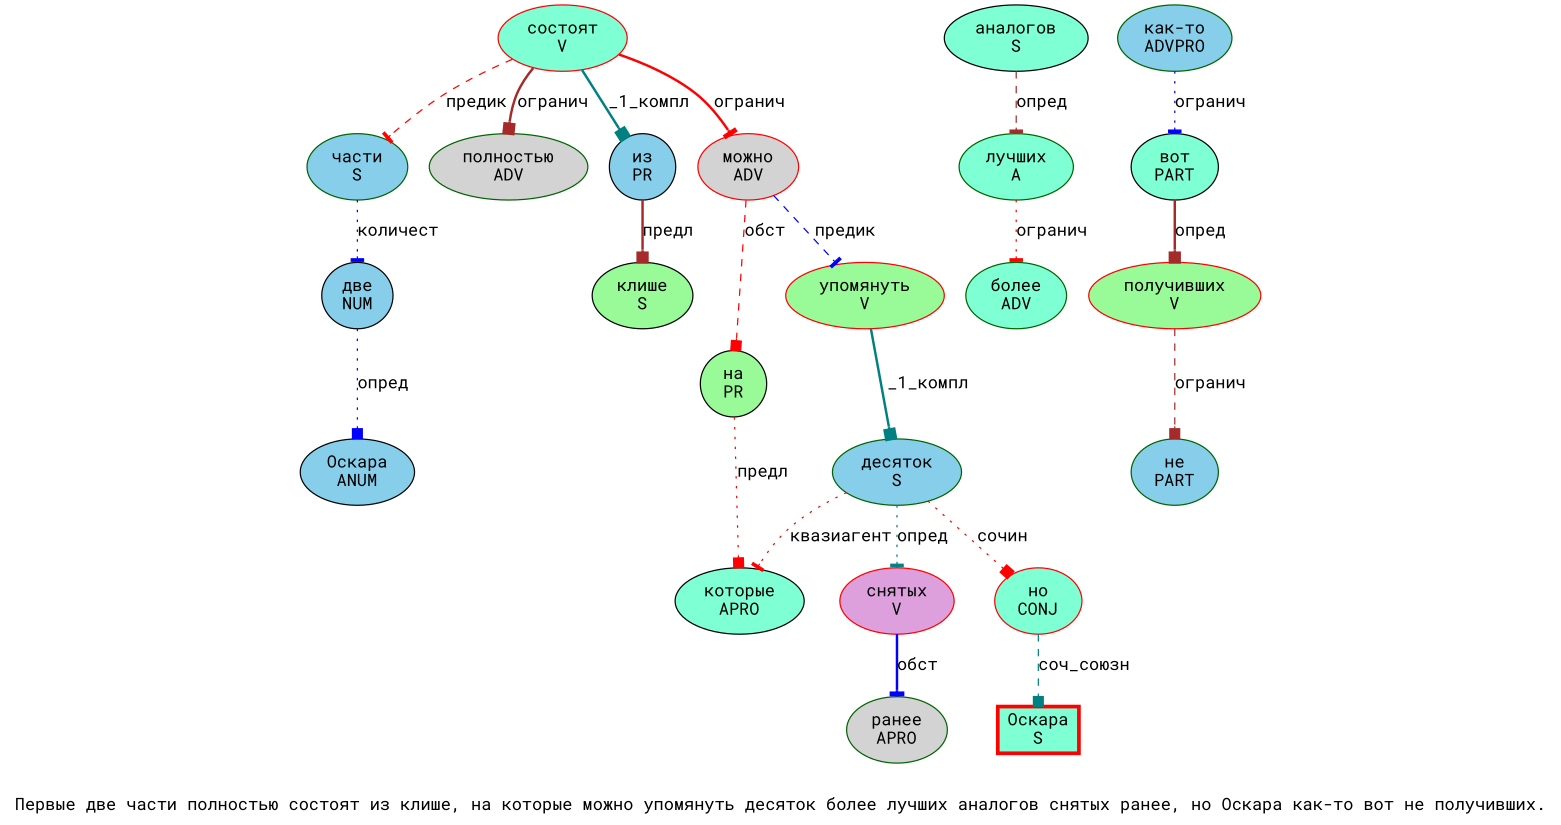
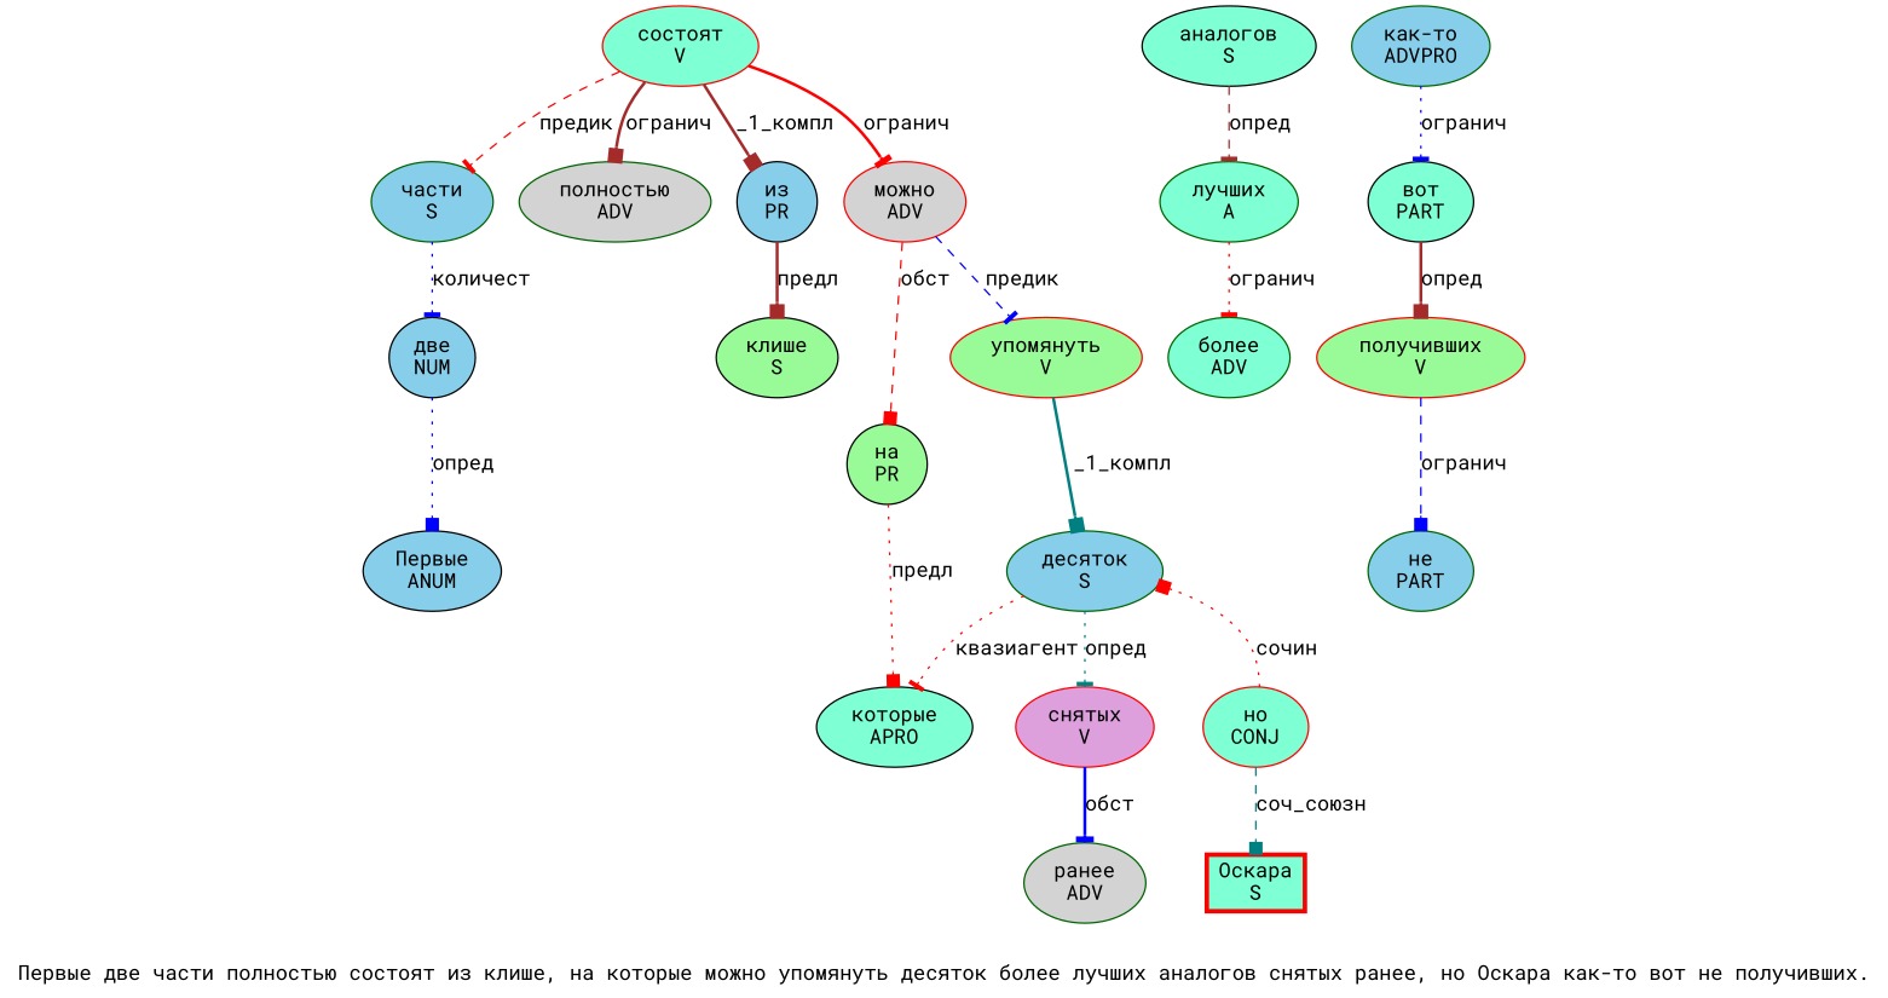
  digraph {
    fontname="Roboto Mono"
    label="Первые две части полностью состоят из клише, на которые можно упомянуть десяток более лучших аналогов снятых ранее, но Оскара как-то вот не получивших."
    node [color=black fillcolor=aquamarine fontname="Roboto Mono" penwidth=1 shape=ellipse style=filled]
    edge [arrowhead=box color=red fontname="Roboto Mono" style=dotted]
-   n1 [fillcolor=skyblue label="Оскара\nANUM"]
+   n1 [fillcolor=skyblue label="Первые\nANUM"]
    n2 [fillcolor=skyblue label="две\nNUM"]
    n3 [color=darkgreen fillcolor=skyblue label="части\nS"]
    n4 [color=darkgreen fillcolor=lightgrey label="полностью\nADV"]
    n5 [color=red label="состоят\nV"]
    n6 [fillcolor=skyblue label="из\nPR"]
    n7 [color=red fillcolor=lightgrey label="можно\nADV"]
    n8 [fillcolor=palegreen label="клише\nS"]
    n9 [fillcolor=palegreen label="на\nPR"]
    n10 [color=red fillcolor=palegreen label="упомянуть\nV"]
    n11 [label="которые\nAPRO"]
    n12 [color=darkgreen fillcolor=skyblue label="десяток\nS"]
    n13 [color=red fillcolor=plum label="снятых\nV"]
    n14 [color=red label="но\nCONJ"]
    n15 [label="аналогов\nS"]
    n16 [color=darkgreen label="лучших\nA"]
-   n17 [color=darkgreen fillcolor=lightgrey label="ранее\nAPRO"]
+   n17 [color=darkgreen fillcolor=lightgrey label="ранее\nADV"]
    n18 [color=red label="Оскара\nS" penwidth=3 shape=box]
    n19 [color=darkgreen label="более\nADV"]
    n20 [color=darkgreen fillcolor=skyblue label="как-то\nADVPRO"]
    n21 [label="вот\nPART"]
    n22 [color=red fillcolor=palegreen label="получивших\nV"]
    n23 [color=darkgreen fillcolor=skyblue label="не\nPART"]
    n2 -> n1 [color=blue label="опред"]
    n3 -> n2 [arrowhead=tee color=blue label="количест"]
    n5 -> n3 [arrowhead=tee label="предик" style=dashed]
    n5 -> n4 [color=brown label="огранич" style=bold]
-   n5 -> n6 [color=teal label="_1_компл" style=bold]
+   n5 -> n6 [color=brown label="_1_компл" style=bold]
    n5 -> n7 [arrowhead=tee label="огранич" style=bold]
    n6 -> n8 [color=brown label="предл" style=bold]
    n7 -> n9 [label="обст" style=dashed]
    n7 -> n10 [arrowhead=tee color=blue label="предик" style=dashed]
    n9 -> n11 [label="предл"]
    n10 -> n12 [color=teal label="_1_компл" style=bold]
    n12 -> n11 [arrowhead=tee label="квазиагент"]
    n12 -> n13 [arrowhead=tee color=teal label="опред"]
-   n12 -> n14 [label="сочин"]
+   n14 -> n12 [label="сочин"]
    n13 -> n17 [arrowhead=tee color=blue label="обст" style=bold]
    n14 -> n18 [color=teal label="соч_союзн" style=dashed]
    n15 -> n16 [arrowhead=tee color=brown label="опред" style=dashed]
    n16 -> n19 [arrowhead=tee label="огранич"]
    n20 -> n21 [arrowhead=tee color=blue label="огранич"]
    n21 -> n22 [color=brown label="опред" style=bold]
-   n22 -> n23 [color=brown label="огранич" style=dashed]
+   n22 -> n23 [color=blue label="огранич" style=dashed]
  }
